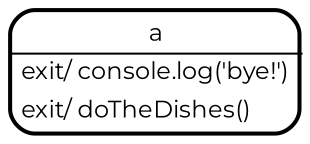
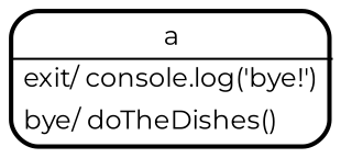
  digraph {
    compound=true
    fontname=Montserrat
    fontsize=12
    nodesep=0.3
    ordering=out
    penwidth=2.0
    ranksep=0.1
    splines=true
    rankdir=LR
-   n1 [color=black fillcolor="#FFFFFF01" fontname=Montserrat fontsize=12 label=<     <table align="center" cellborder="0" border="2" style="rounded" width="48">       <tr><td width="48" cellpadding="2">a</td></tr>         <hr/><tr><td align="left" cellpadding="2">exit/ console.log(&#x27;bye!&#x27;)</td></tr>         <tr><td align="left" cellpadding="2">exit/ doTheDishes()</td></tr>     </table>   > margin=0 penwidth=2.0 shape=plaintext style=filled]
+   n1 [color=black fillcolor="#FFFFFF01" fontname=Montserrat fontsize=12 label=<     <table align="center" cellborder="0" border="2" style="rounded" width="48">       <tr><td width="48" cellpadding="2">a</td></tr>         <hr/><tr><td align="left" cellpadding="2">exit/ console.log(&#x27;bye!&#x27;)</td></tr>         <tr><td align="left" cellpadding="2">bye/ doTheDishes()</td></tr>     </table>   > margin=0 penwidth=2.0 shape=plaintext style=filled]
  }
